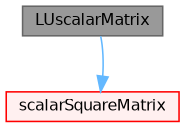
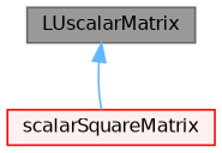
  digraph {
    node [fontname=Helvetica fontsize=10 shape=box style=filled]
    n1 [color=gray40 fillcolor=grey60 fontcolor=black height=0.2 label=LUscalarMatrix width=0.4]
    n2 [color=red fillcolor="#FFF0F0" height=0.2 label=scalarSquareMatrix width=0.4]
-   n2 -> n1 [color=steelblue1 dir=back fontname=Helvetica fontsize=10 labelfontname=Helvetica labelfontsize=10 style=solid]
+   n1 -> n2 [color=steelblue1 dir=back fontname=Helvetica fontsize=10 labelfontname=Helvetica labelfontsize=10 style=solid]
  }
